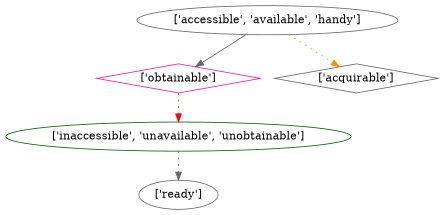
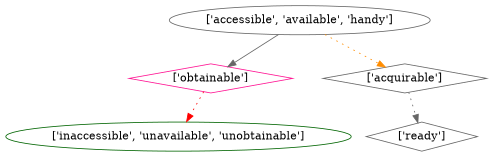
  strict digraph {
    node [color=gray40 shape=diamond]
    edge [color=gray40 style=dotted]
    "['obtainable']" [color=deeppink]
    "['inaccessible', 'unavailable', 'unobtainable']" [color=darkgreen shape=ellipse]
    "['acquirable']"
-   "['ready']" [shape=ellipse]
+   "['ready']"
    "['accessible', 'available', 'handy']" [shape=ellipse]
    "['obtainable']" -> "['inaccessible', 'unavailable', 'unobtainable']" [color=red]
-   "['inaccessible', 'unavailable', 'unobtainable']" -> "['ready']"
+   "['acquirable']" -> "['ready']"
    "['accessible', 'available', 'handy']" -> "['obtainable']" [style=solid]
    "['accessible', 'available', 'handy']" -> "['acquirable']" [color=darkorange]
  }
